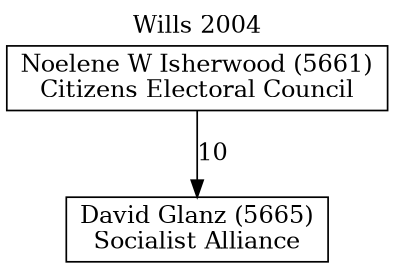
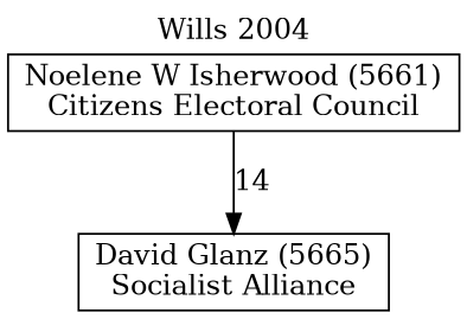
  digraph {
    label="Wills 2004"
    labelloc=t
    mclimit=10
    node [shape=box]
    n1 [label="David Glanz (5665)\nSocialist Alliance"]
    n2 [label="Noelene W Isherwood (5661)\nCitizens Electoral Council"]
-   n2 -> n1 [label=10]
+   n2 -> n1 [label=14]
  }
